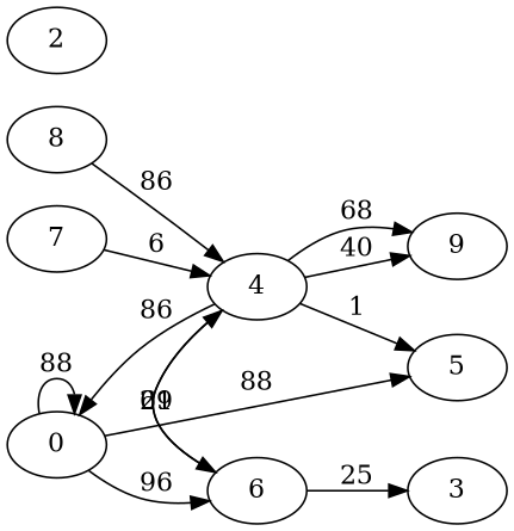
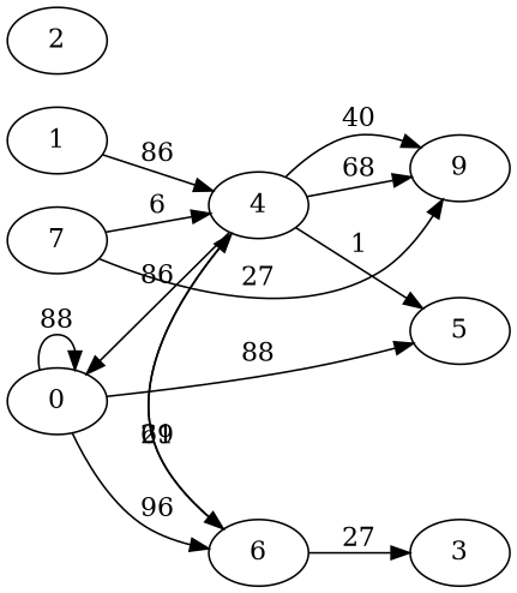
  digraph {
    rankdir=LR
    ranksep=equally
    0
    6
    4
    3
    9
    5
-   1 [label=8]
+   1
    2
    7
    subgraph sub_1 {
      rank=same
      0
    }
    subgraph sub_2 {
      rank=same
      6
      4
    }
    subgraph sub_3 {
      rank=same
      3
      9
      5
    }
    subgraph sub_4 {
      rank=same
    }
    subgraph sub_5 {
      rank=same
      1
    }
    subgraph sub_6 {
      rank=same
    }
    subgraph sub_7 {
      rank=same
      2
    }
    subgraph sub_8 {
      rank=same
      7
    }
    subgraph sub_9 {
      rank=same
    }
    0 -> 0 [label=88]
    0 -> 6 [label=96]
    0 -> 5 [label=88]
    6 -> 4 [label=69]
-   6 -> 3 [label=25]
+   6 -> 3 [label=27]
    4 -> 0 [label=86]
    4 -> 6 [label=21]
    4 -> 9 [label=40]
    4 -> 9 [label=68]
    4 -> 5 [label=1]
    1 -> 4 [label=86]
    7 -> 4 [label=6]
+   7 -> 9 [label=27]
  }
